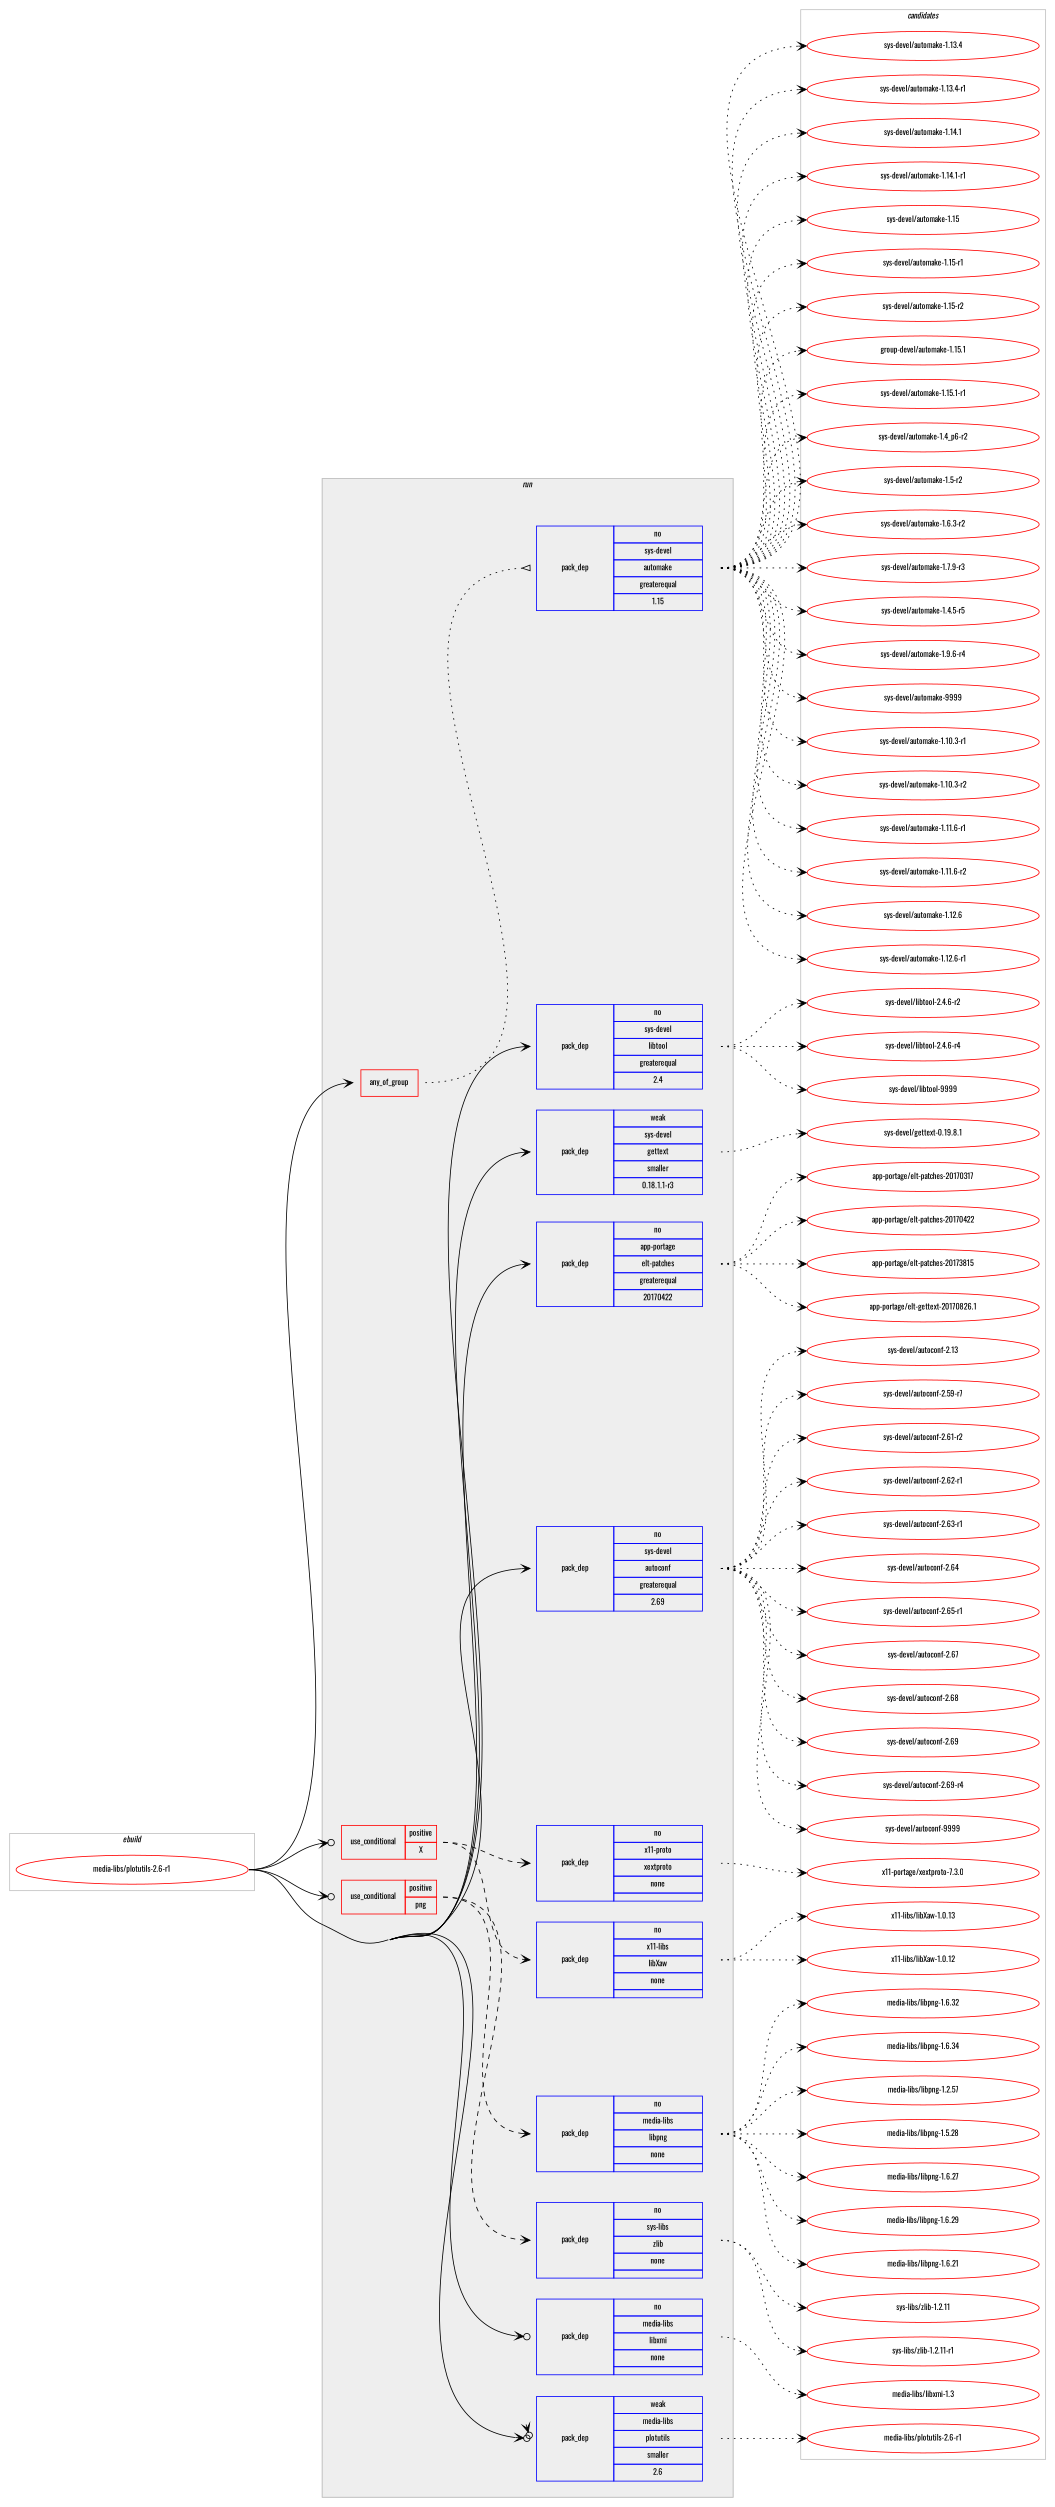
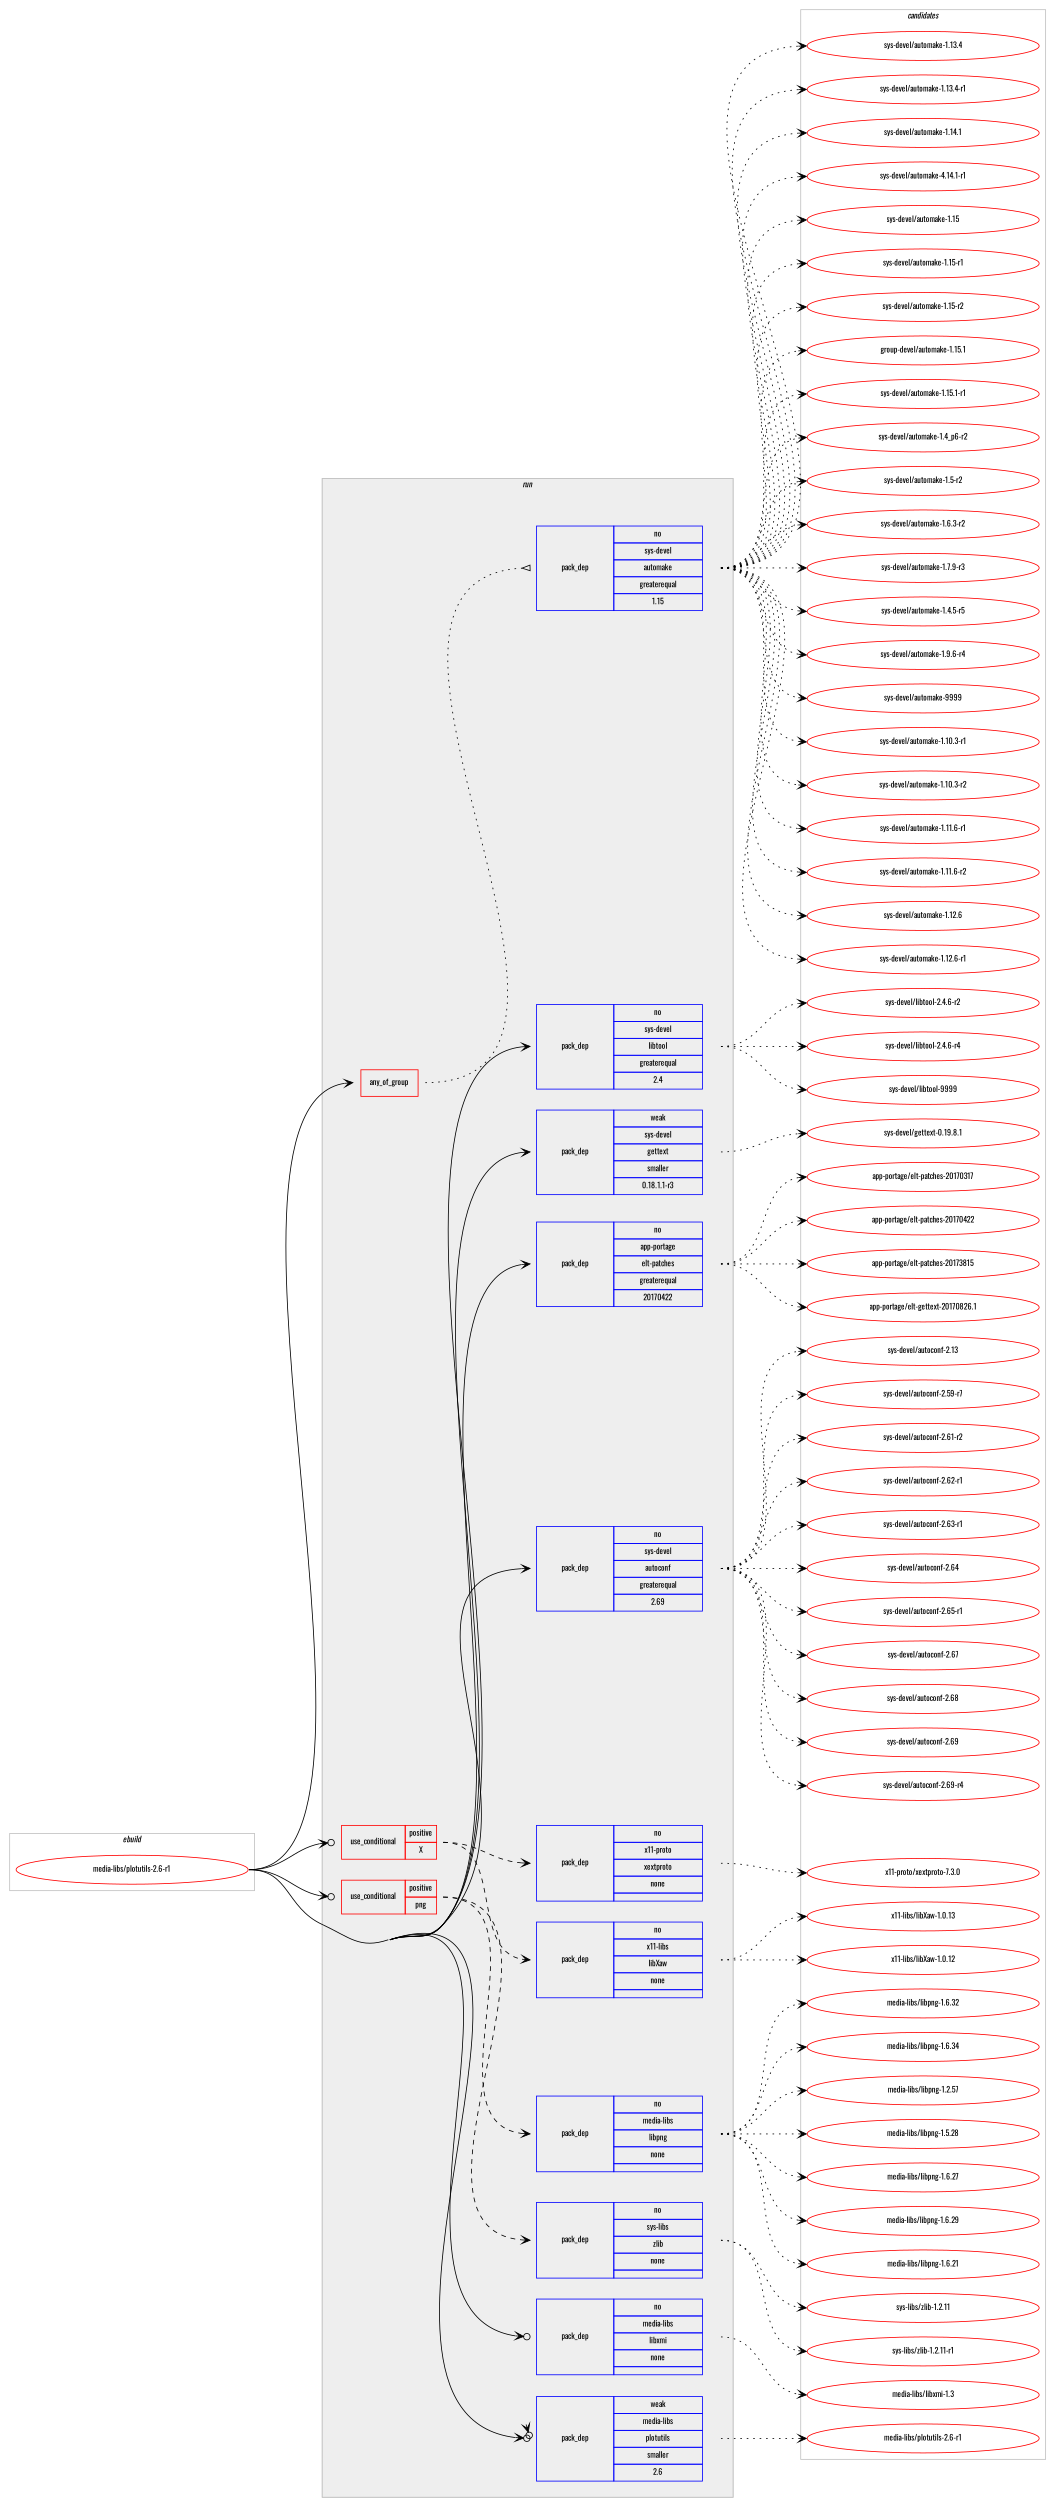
  digraph {
    compound=true
    concentrate=true
    fontname=Oswald
    fontsize=10
    newrank=true
    rankdir=LR
    ranksep=1.5
    node [color=red fontname=Oswald fontsize=10]
    edge [arrowhead=vee fontname=Oswald headport=w style=dotted tailport=e weight=100]
    n1 [label="media-libs/plotutils-2.6-r1" width=4]
    n2 [color=blue label=<<TABLE BORDER="0" CELLBORDER="1" CELLSPACING="0" CELLPADDING="4" WIDTH="220"><TR><TD ROWSPAN="6" CELLPADDING="30">pack_dep</TD></TR><TR><TD WIDTH="110">no</TD></TR><TR><TD>sys-devel</TD></TR><TR><TD>automake</TD></TR><TR><TD>greaterequal</TD></TR><TR><TD>1.15</TD></TR></TABLE>> shape=none]
    n3 [label=<<TABLE BORDER="0" CELLBORDER="1" CELLSPACING="0" CELLPADDING="4"><TR><TD CELLPADDING="10">any_of_group</TD></TR></TABLE>> shape=none]
    n4 [color=blue label=<<TABLE BORDER="0" CELLBORDER="1" CELLSPACING="0" CELLPADDING="4" WIDTH="220"><TR><TD ROWSPAN="6" CELLPADDING="30">pack_dep</TD></TR><TR><TD WIDTH="110">no</TD></TR><TR><TD>app-portage</TD></TR><TR><TD>elt-patches</TD></TR><TR><TD>greaterequal</TD></TR><TR><TD>20170422</TD></TR></TABLE>> shape=none]
    n5 [color=blue label=<<TABLE BORDER="0" CELLBORDER="1" CELLSPACING="0" CELLPADDING="4" WIDTH="220"><TR><TD ROWSPAN="6" CELLPADDING="30">pack_dep</TD></TR><TR><TD WIDTH="110">no</TD></TR><TR><TD>sys-devel</TD></TR><TR><TD>autoconf</TD></TR><TR><TD>greaterequal</TD></TR><TR><TD>2.69</TD></TR></TABLE>> shape=none]
    n6 [color=blue label=<<TABLE BORDER="0" CELLBORDER="1" CELLSPACING="0" CELLPADDING="4" WIDTH="220"><TR><TD ROWSPAN="6" CELLPADDING="30">pack_dep</TD></TR><TR><TD WIDTH="110">no</TD></TR><TR><TD>sys-devel</TD></TR><TR><TD>libtool</TD></TR><TR><TD>greaterequal</TD></TR><TR><TD>2.4</TD></TR></TABLE>> shape=none]
    n7 [color=blue label=<<TABLE BORDER="0" CELLBORDER="1" CELLSPACING="0" CELLPADDING="4" WIDTH="220"><TR><TD ROWSPAN="6" CELLPADDING="30">pack_dep</TD></TR><TR><TD WIDTH="110">weak</TD></TR><TR><TD>sys-devel</TD></TR><TR><TD>gettext</TD></TR><TR><TD>smaller</TD></TR><TR><TD>0.18.1.1-r3</TD></TR></TABLE>> shape=none]
    n8 [color=blue label=<<TABLE BORDER="0" CELLBORDER="1" CELLSPACING="0" CELLPADDING="4" WIDTH="220"><TR><TD ROWSPAN="6" CELLPADDING="30">pack_dep</TD></TR><TR><TD WIDTH="110">no</TD></TR><TR><TD>x11-libs</TD></TR><TR><TD>libXaw</TD></TR><TR><TD>none</TD></TR><TR><TD></TD></TR></TABLE>> shape=none]
    n9 [color=blue label=<<TABLE BORDER="0" CELLBORDER="1" CELLSPACING="0" CELLPADDING="4" WIDTH="220"><TR><TD ROWSPAN="6" CELLPADDING="30">pack_dep</TD></TR><TR><TD WIDTH="110">no</TD></TR><TR><TD>x11-proto</TD></TR><TR><TD>xextproto</TD></TR><TR><TD>none</TD></TR><TR><TD></TD></TR></TABLE>> shape=none]
    n10 [label=<<TABLE BORDER="0" CELLBORDER="1" CELLSPACING="0" CELLPADDING="4"><TR><TD ROWSPAN="3" CELLPADDING="10">use_conditional</TD></TR><TR><TD>positive</TD></TR><TR><TD>X</TD></TR></TABLE>> shape=none]
    n11 [color=blue label=<<TABLE BORDER="0" CELLBORDER="1" CELLSPACING="0" CELLPADDING="4" WIDTH="220"><TR><TD ROWSPAN="6" CELLPADDING="30">pack_dep</TD></TR><TR><TD WIDTH="110">no</TD></TR><TR><TD>sys-libs</TD></TR><TR><TD>zlib</TD></TR><TR><TD>none</TD></TR><TR><TD></TD></TR></TABLE>> shape=none]
    n12 [color=blue label=<<TABLE BORDER="0" CELLBORDER="1" CELLSPACING="0" CELLPADDING="4" WIDTH="220"><TR><TD ROWSPAN="6" CELLPADDING="30">pack_dep</TD></TR><TR><TD WIDTH="110">no</TD></TR><TR><TD>media-libs</TD></TR><TR><TD>libpng</TD></TR><TR><TD>none</TD></TR><TR><TD></TD></TR></TABLE>> shape=none]
    n13 [label=<<TABLE BORDER="0" CELLBORDER="1" CELLSPACING="0" CELLPADDING="4"><TR><TD ROWSPAN="3" CELLPADDING="10">use_conditional</TD></TR><TR><TD>positive</TD></TR><TR><TD>png</TD></TR></TABLE>> shape=none]
    n14 [color=blue label=<<TABLE BORDER="0" CELLBORDER="1" CELLSPACING="0" CELLPADDING="4" WIDTH="220"><TR><TD ROWSPAN="6" CELLPADDING="30">pack_dep</TD></TR><TR><TD WIDTH="110">no</TD></TR><TR><TD>media-libs</TD></TR><TR><TD>libxmi</TD></TR><TR><TD>none</TD></TR><TR><TD></TD></TR></TABLE>> shape=none]
    n15 [color=blue label=<<TABLE BORDER="0" CELLBORDER="1" CELLSPACING="0" CELLPADDING="4" WIDTH="220"><TR><TD ROWSPAN="6" CELLPADDING="30">pack_dep</TD></TR><TR><TD WIDTH="110">weak</TD></TR><TR><TD>media-libs</TD></TR><TR><TD>plotutils</TD></TR><TR><TD>smaller</TD></TR><TR><TD>2.6</TD></TR></TABLE>> shape=none]
    n16 [label="sys-devel/automake-1.10.3-r1" width=4]
    n17 [label="sys-devel/automake-1.10.3-r2" width=4]
    n18 [label="sys-devel/automake-1.11.6-r1" width=4]
    n19 [label="sys-devel/automake-1.11.6-r2" width=4]
    n20 [label="sys-devel/automake-1.12.6" width=4]
    n21 [label="sys-devel/automake-1.12.6-r1" width=4]
    n22 [label="sys-devel/automake-1.13.4" width=4]
    n23 [label="sys-devel/automake-1.13.4-r1" width=4]
    n24 [label="sys-devel/automake-1.14.1" width=4]
-   n25 [label="sys-devel/automake-1.14.1-r1" width=4]
+   n25 [label="sys-devel/automake-4.14.1-r1" width=4]
    n26 [label="sys-devel/automake-1.15" width=4]
    n27 [label="sys-devel/automake-1.15-r1" width=4]
    n28 [label="sys-devel/automake-1.15-r2" width=4]
    n29 [label="group-devel/automake-1.15.1" width=4]
    n30 [label="sys-devel/automake-1.15.1-r1" width=4]
    n31 [label="sys-devel/automake-1.4_p6-r2" width=4]
    n32 [label="sys-devel/automake-1.5-r2" width=4]
    n33 [label="sys-devel/automake-1.6.3-r2" width=4]
    n34 [label="sys-devel/automake-1.7.9-r3" width=4]
    n35 [label="sys-devel/automake-1.4.5-r5" width=4]
    n36 [label="sys-devel/automake-1.9.6-r4" width=4]
    n37 [label="sys-devel/automake-9999" width=4]
    n38 [label="app-portage/elt-patches-20170317" width=4]
    n39 [label="app-portage/elt-patches-20170422" width=4]
    n40 [label="app-portage/elt-patches-20173815" width=4]
    n41 [label="app-portage/elt-gettext-20170826.1" width=4]
    n42 [label="sys-devel/autoconf-2.13" width=4]
    n43 [label="sys-devel/autoconf-2.59-r7" width=4]
    n44 [label="sys-devel/autoconf-2.61-r2" width=4]
    n45 [label="sys-devel/autoconf-2.62-r1" width=4]
    n46 [label="sys-devel/autoconf-2.63-r1" width=4]
    n47 [label="sys-devel/autoconf-2.64" width=4]
    n48 [label="sys-devel/autoconf-2.65-r1" width=4]
    n49 [label="sys-devel/autoconf-2.67" width=4]
    n50 [label="sys-devel/autoconf-2.68" width=4]
    n51 [label="sys-devel/autoconf-2.69" width=4]
    n52 [label="sys-devel/autoconf-2.69-r4" width=4]
-   n53 [label="sys-devel/autoconf-9999" width=4]
    n54 [label="sys-devel/libtool-2.4.6-r2" width=4]
    n55 [label="sys-devel/libtool-2.4.6-r4" width=4]
    n56 [label="sys-devel/libtool-9999" width=4]
    n57 [label="sys-devel/gettext-0.19.8.1" width=4]
    n58 [label="x11-libs/libXaw-1.0.12" width=4]
    n59 [label="x11-libs/libXaw-1.0.13" width=4]
-   n60 [label="x11-portage/xextproto-7.3.0" width=4]
+   n60 [label="x11-proto/xextproto-7.3.0" width=4]
    n61 [label="media-libs/libpng-1.2.57" width=4]
    n62 [label="media-libs/libpng-1.5.28" width=4]
    n63 [label="media-libs/libpng-1.6.27" width=4]
    n64 [label="media-libs/libpng-1.6.29" width=4]
    n65 [label="media-libs/libpng-1.6.21" width=4]
    n66 [label="media-libs/libpng-1.6.32" width=4]
    n67 [label="media-libs/libpng-1.6.34" width=4]
    n68 [label="sys-libs/zlib-1.2.11" width=4]
    n69 [label="sys-libs/zlib-1.2.11-r1" width=4]
    n70 [label="media-libs/libxmi-1.3" width=4]
    n71 [label="media-libs/plotutils-2.6-r1" width=4]
    subgraph cluster_1 {
      color=gray
      label=<<i>ebuild</i>>
      rank=same
      n1
    }
    subgraph cluster_2 {
      color=gray
      label=<<i>dependencies</i>>
      subgraph cluster_3 {
        color=gray
        fillcolor="#eeeeee"
        label=<<i>compile</i>>
        style=filled
        subgraph sub_4 {
          color=gray
          fillcolor="#eeeeee"
          label=<<i>compile</i>>
          style=filled
          n3
          subgraph sub_5 {
            color=gray
            fillcolor="#eeeeee"
            label=<<i>compile</i>>
            style=filled
            n2
          }
        }
        subgraph sub_6 {
          color=gray
          fillcolor="#eeeeee"
          label=<<i>compile</i>>
          style=filled
          n4
        }
        subgraph sub_7 {
          color=gray
          fillcolor="#eeeeee"
          label=<<i>compile</i>>
          style=filled
          n5
        }
        subgraph sub_8 {
          color=gray
          fillcolor="#eeeeee"
          label=<<i>compile</i>>
          style=filled
          n6
        }
        subgraph sub_9 {
          color=gray
          fillcolor="#eeeeee"
          label=<<i>compile</i>>
          style=filled
          n7
        }
      }
      subgraph cluster_10 {
        color=gray
        fillcolor="#eeeeee"
        label=<<i>compile and run</i>>
        style=filled
        subgraph sub_11 {
          color=gray
          fillcolor="#eeeeee"
          label=<<i>compile and run</i>>
          style=filled
          n10
          subgraph sub_12 {
            color=gray
            fillcolor="#eeeeee"
            label=<<i>compile and run</i>>
            style=filled
            n8
          }
          subgraph sub_13 {
            color=gray
            fillcolor="#eeeeee"
            label=<<i>compile and run</i>>
            style=filled
            n9
          }
        }
        subgraph sub_14 {
          color=gray
          fillcolor="#eeeeee"
          label=<<i>compile and run</i>>
          style=filled
          n13
          subgraph sub_15 {
            color=gray
            fillcolor="#eeeeee"
            label=<<i>compile and run</i>>
            style=filled
            n11
          }
          subgraph sub_16 {
            color=gray
            fillcolor="#eeeeee"
            label=<<i>compile and run</i>>
            style=filled
            n12
          }
        }
        subgraph sub_17 {
          color=gray
          fillcolor="#eeeeee"
          label=<<i>compile and run</i>>
          style=filled
          n14
        }
        subgraph sub_18 {
          color=gray
          fillcolor="#eeeeee"
          label=<<i>compile and run</i>>
          style=filled
          n15
        }
      }
      subgraph cluster_19 {
        color=gray
        fillcolor="#eeeeee"
        label=<<i>run</i>>
        style=filled
      }
    }
    subgraph cluster_20 {
      color=gray
      label=<<i>candidates</i>>
      rank=same
      subgraph sub_21 {
        color=black
        label=<<i>candidates</i>>
        nodesep=1
        rank=same
        n16
        n17
        n18
        n19
        n20
        n21
        n22
        n23
        n24
        n25
        n26
        n27
        n28
        n29
        n30
        n31
        n32
        n33
        n34
        n35
        n36
        n37
      }
      subgraph sub_22 {
        color=black
        label=<<i>candidates</i>>
        nodesep=1
        rank=same
        n38
        n39
        n40
        n41
      }
      subgraph sub_23 {
        color=black
        label=<<i>candidates</i>>
        nodesep=1
        rank=same
        n42
        n43
        n44
        n45
        n46
        n47
        n48
        n49
        n50
        n51
        n52
-       n53
      }
      subgraph sub_24 {
        color=black
        label=<<i>candidates</i>>
        nodesep=1
        rank=same
        n54
        n55
        n56
      }
      subgraph sub_25 {
        color=black
        label=<<i>candidates</i>>
        nodesep=1
        rank=same
        n57
      }
      subgraph sub_26 {
        color=black
        label=<<i>candidates</i>>
        nodesep=1
        rank=same
        n58
        n59
      }
      subgraph sub_27 {
        color=black
        label=<<i>candidates</i>>
        nodesep=1
        rank=same
        n60
      }
      subgraph sub_28 {
        color=black
        label=<<i>candidates</i>>
        nodesep=1
        rank=same
        n61
        n62
        n63
        n64
        n65
        n66
        n67
      }
      subgraph sub_29 {
        color=black
        label=<<i>candidates</i>>
        nodesep=1
        rank=same
        n68
        n69
      }
      subgraph sub_30 {
        color=black
        label=<<i>candidates</i>>
        nodesep=1
        rank=same
        n70
      }
      subgraph sub_31 {
        color=black
        label=<<i>candidates</i>>
        nodesep=1
        rank=same
        n71
      }
    }
    n1 -> n3 [style=solid weight=20]
    n1 -> n4 [style=solid weight=20]
    n1 -> n5 [style=solid weight=20]
    n1 -> n6 [style=solid weight=20]
    n1 -> n7 [style=solid weight=20]
    n1 -> n10 [arrowhead=odotvee style=solid weight=20]
    n1 -> n13 [arrowhead=odotvee style=solid weight=20]
    n1 -> n14 [arrowhead=odotvee style=solid weight=20]
    n1 -> n15 [arrowhead=odotvee style=solid weight=20]
    n2 -> n16
    n2 -> n17
    n2 -> n18
    n2 -> n19
    n2 -> n20
    n2 -> n21
    n2 -> n22
    n2 -> n23
    n2 -> n24
    n2 -> n25
    n2 -> n26
    n2 -> n27
    n2 -> n28
    n2 -> n29
    n2 -> n30
    n2 -> n31
    n2 -> n32
    n2 -> n33
    n2 -> n34
    n2 -> n35
    n2 -> n36
    n2 -> n37
    n3 -> n2 [arrowhead=oinv weight=20]
    n4 -> n38
    n4 -> n39
    n4 -> n40
    n4 -> n41
    n5 -> n42
    n5 -> n43
    n5 -> n44
    n5 -> n45
    n5 -> n46
    n5 -> n47
    n5 -> n48
    n5 -> n49
    n5 -> n50
    n5 -> n51
    n5 -> n52
-   n5 -> n53
    n6 -> n54
    n6 -> n55
    n6 -> n56
    n7 -> n57
    n8 -> n58
    n8 -> n59
    n9 -> n60
    n10 -> n8 [style=dashed weight=20]
    n10 -> n9 [style=dashed weight=20]
    n11 -> n68
    n11 -> n69
    n12 -> n61
    n12 -> n62
    n12 -> n63
    n12 -> n64
    n12 -> n65
    n12 -> n66
    n12 -> n67
    n13 -> n11 [style=dashed weight=20]
    n13 -> n12 [style=dashed weight=20]
    n14 -> n70
    n15 -> n71
  }
